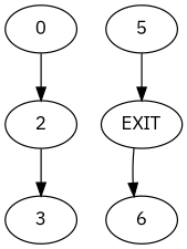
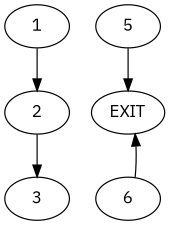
  digraph {
    fontname="IBM Plex Sans"
    node [fontname="IBM Plex Sans"]
    edge [fontname="IBM Plex Sans"]
-   1 [label=0]
+   1
    2
    n3 [label=EXIT]
    3
    6
    5
    1 -> 2
    2 -> 3
-   n3 -> 6
+   6 -> n3
    5 -> n3
  }
